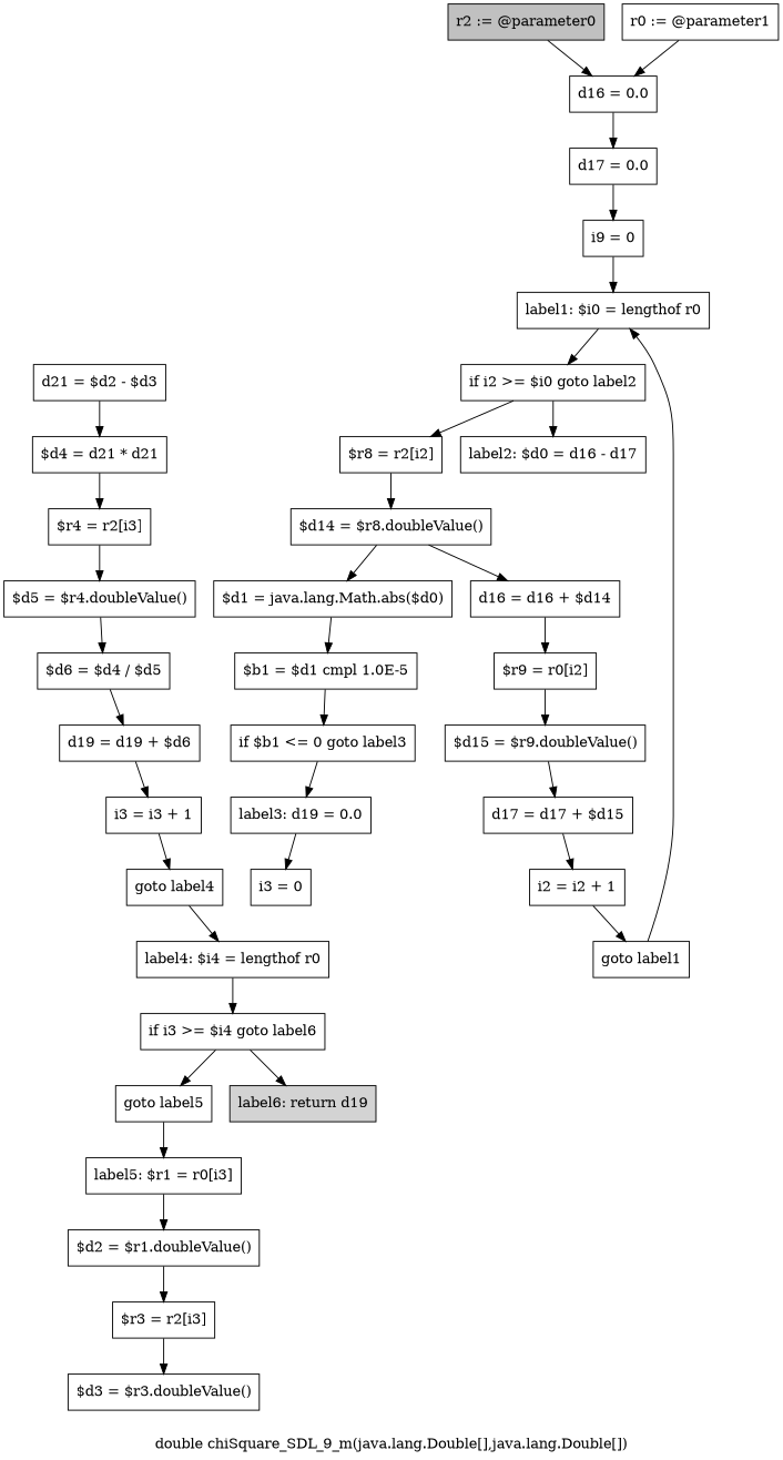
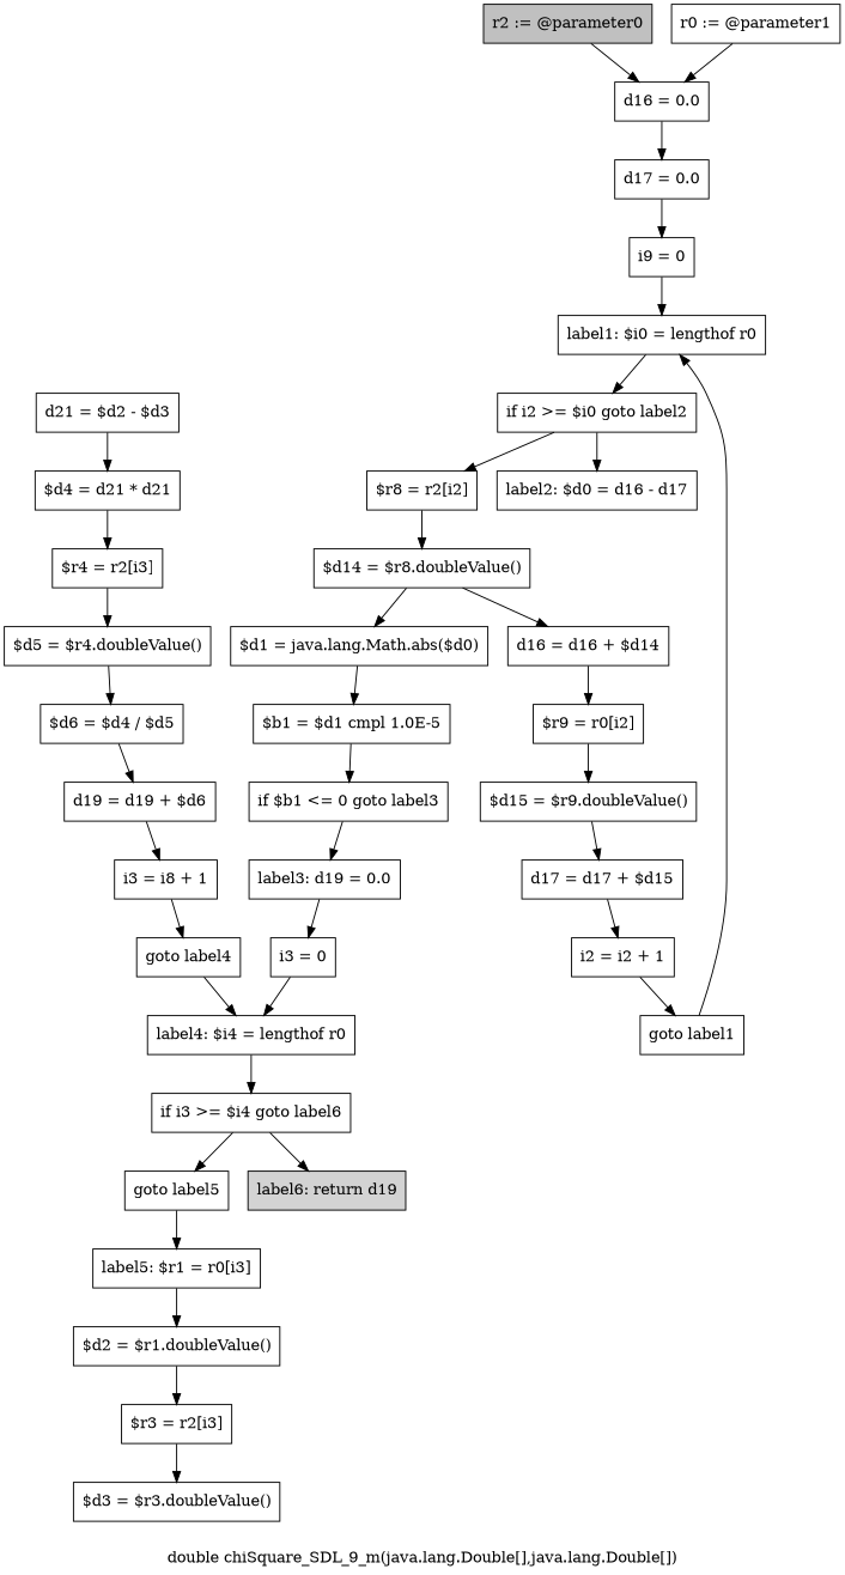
  digraph {
    label="double chiSquare_SDL_9_m(java.lang.Double[],java.lang.Double[])"
    node [shape=box]
    n1 [fillcolor=gray label="r2 := @parameter0" style=filled]
    n2 [label="d16 = 0.0"]
    n3 [label="r0 := @parameter1"]
    n4 [label="d17 = 0.0"]
    n5 [label="i9 = 0"]
    n6 [label="label1: $i0 = lengthof r0"]
    n7 [label="if i2 >= $i0 goto label2"]
    n8 [label="$r8 = r2[i2]"]
    n9 [label="label2: $d0 = d16 - d17"]
    n10 [label="$d14 = $r8.doubleValue()"]
    n11 [label="$d1 = java.lang.Math.abs($d0)"]
    n12 [label="d16 = d16 + $d14"]
    n13 [label="$b1 = $d1 cmpl 1.0E-5"]
    n14 [label="$r9 = r0[i2]"]
    n15 [label="$d15 = $r9.doubleValue()"]
    n16 [label="d17 = d17 + $d15"]
    n17 [label="i2 = i2 + 1"]
    n18 [label="goto label1"]
    n19 [label="if $b1 <= 0 goto label3"]
    n20 [label="label3: d19 = 0.0"]
    n21 [label="i3 = 0"]
    n22 [label="label4: $i4 = lengthof r0"]
    n23 [label="if i3 >= $i4 goto label6"]
    n24 [label="goto label5"]
    n25 [fillcolor=lightgray label="label6: return d19" style=filled]
    n26 [label="label5: $r1 = r0[i3]"]
    n27 [label="$d2 = $r1.doubleValue()"]
    n28 [label="$r3 = r2[i3]"]
    n29 [label="$d3 = $r3.doubleValue()"]
    n30 [label="d21 = $d2 - $d3"]
    n31 [label="$d4 = d21 * d21"]
    n32 [label="$r4 = r2[i3]"]
    n33 [label="$d5 = $r4.doubleValue()"]
    n34 [label="$d6 = $d4 / $d5"]
    n35 [label="d19 = d19 + $d6"]
-   n36 [label="i3 = i3 + 1"]
+   n36 [label="i3 = i8 + 1"]
    n37 [label="goto label4"]
    n1 -> n2
    n2 -> n4
    n3 -> n2
    n4 -> n5
    n5 -> n6
    n6 -> n7
    n7 -> n8
    n7 -> n9
    n8 -> n10
    n10 -> n11
    n10 -> n12
    n11 -> n13
    n12 -> n14
    n13 -> n19
    n14 -> n15
    n15 -> n16
    n16 -> n17
    n17 -> n18
    n18 -> n6
    n19 -> n20
    n20 -> n21
+   n21 -> n22
    n22 -> n23
    n23 -> n24
    n23 -> n25
    n24 -> n26
    n26 -> n27
    n27 -> n28
    n28 -> n29
    n30 -> n31
    n31 -> n32
    n32 -> n33
    n33 -> n34
    n34 -> n35
    n35 -> n36
    n36 -> n37
    n37 -> n22
  }
